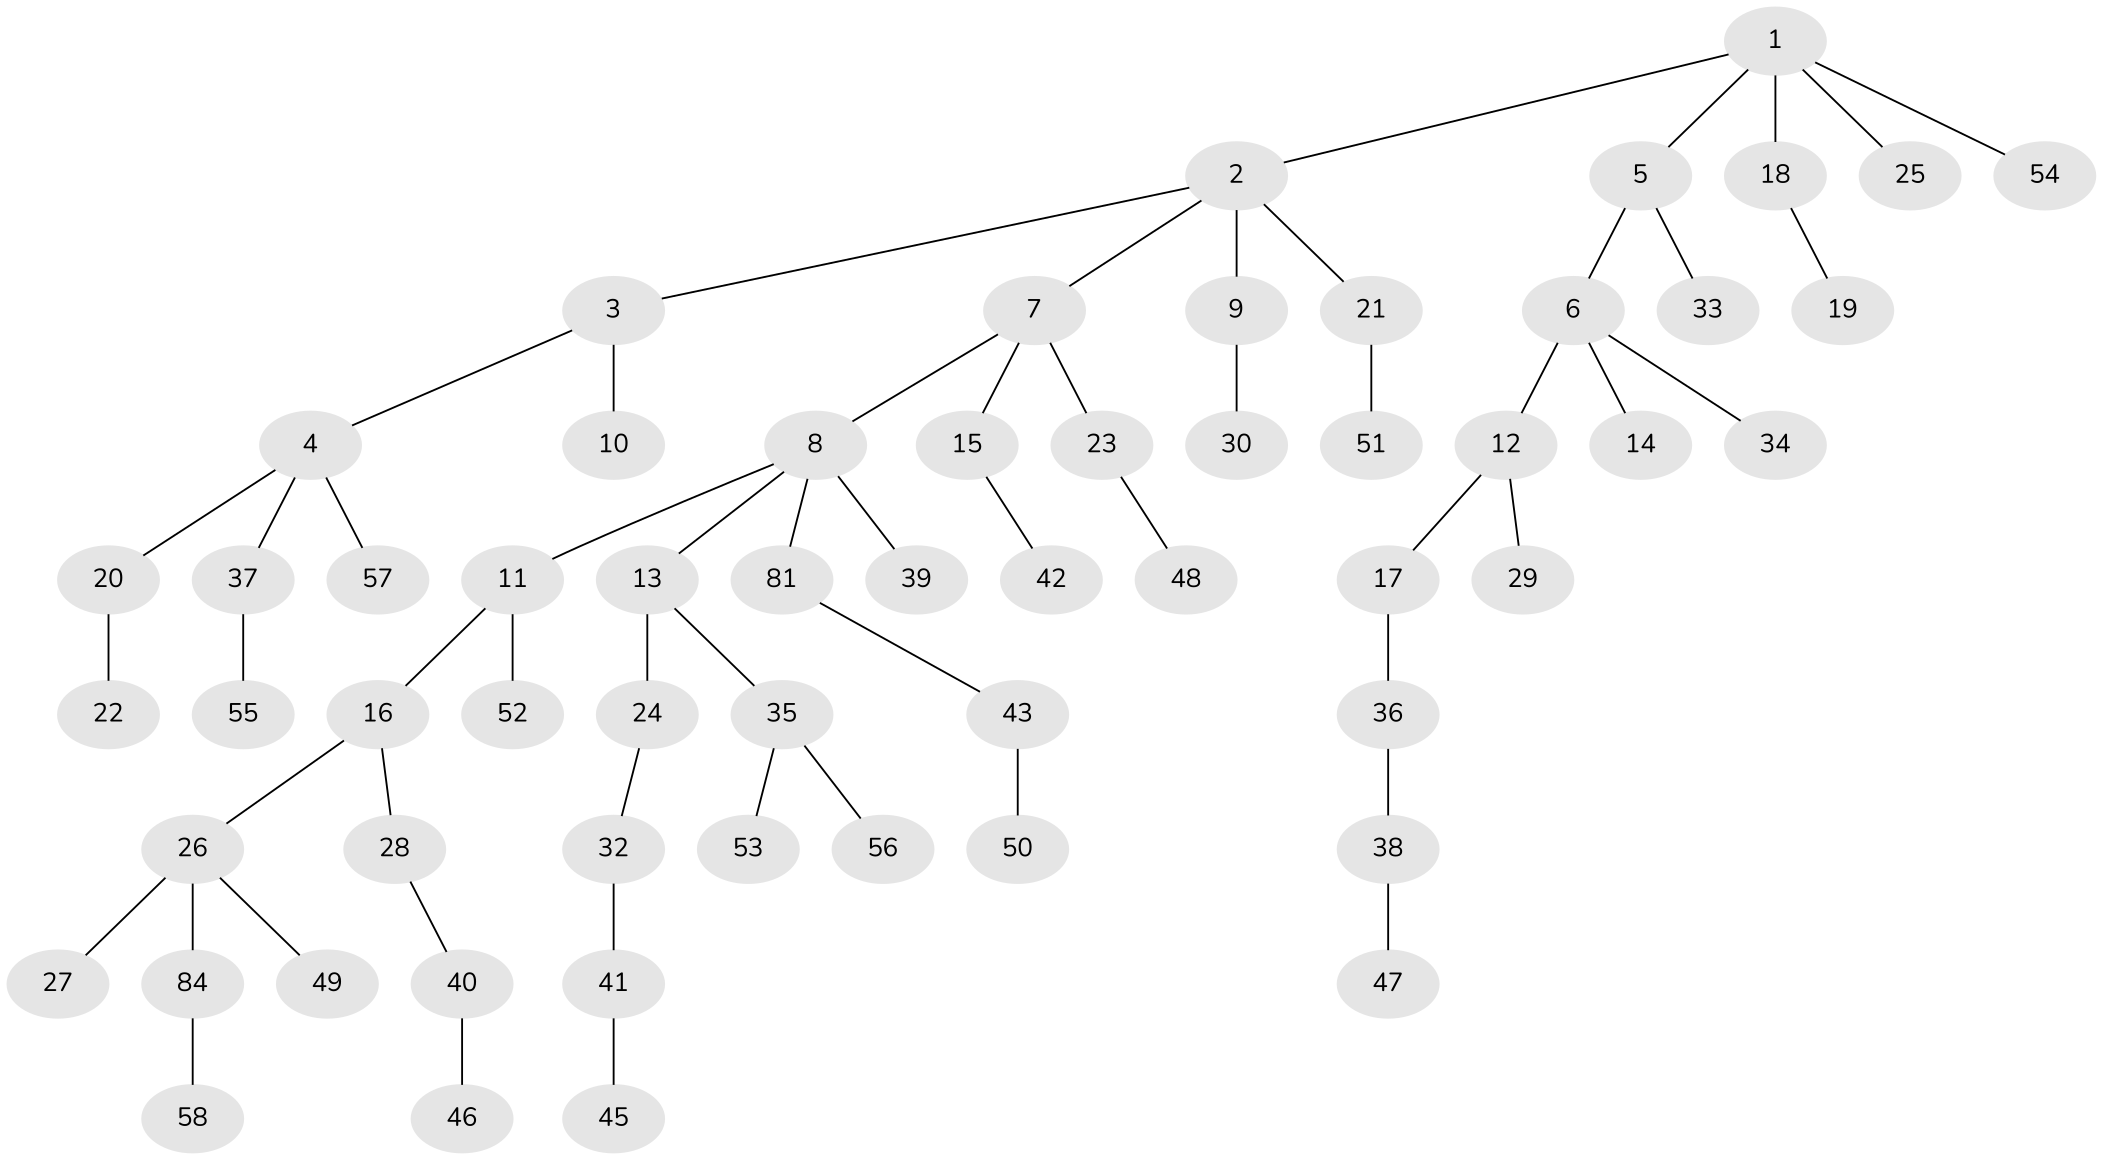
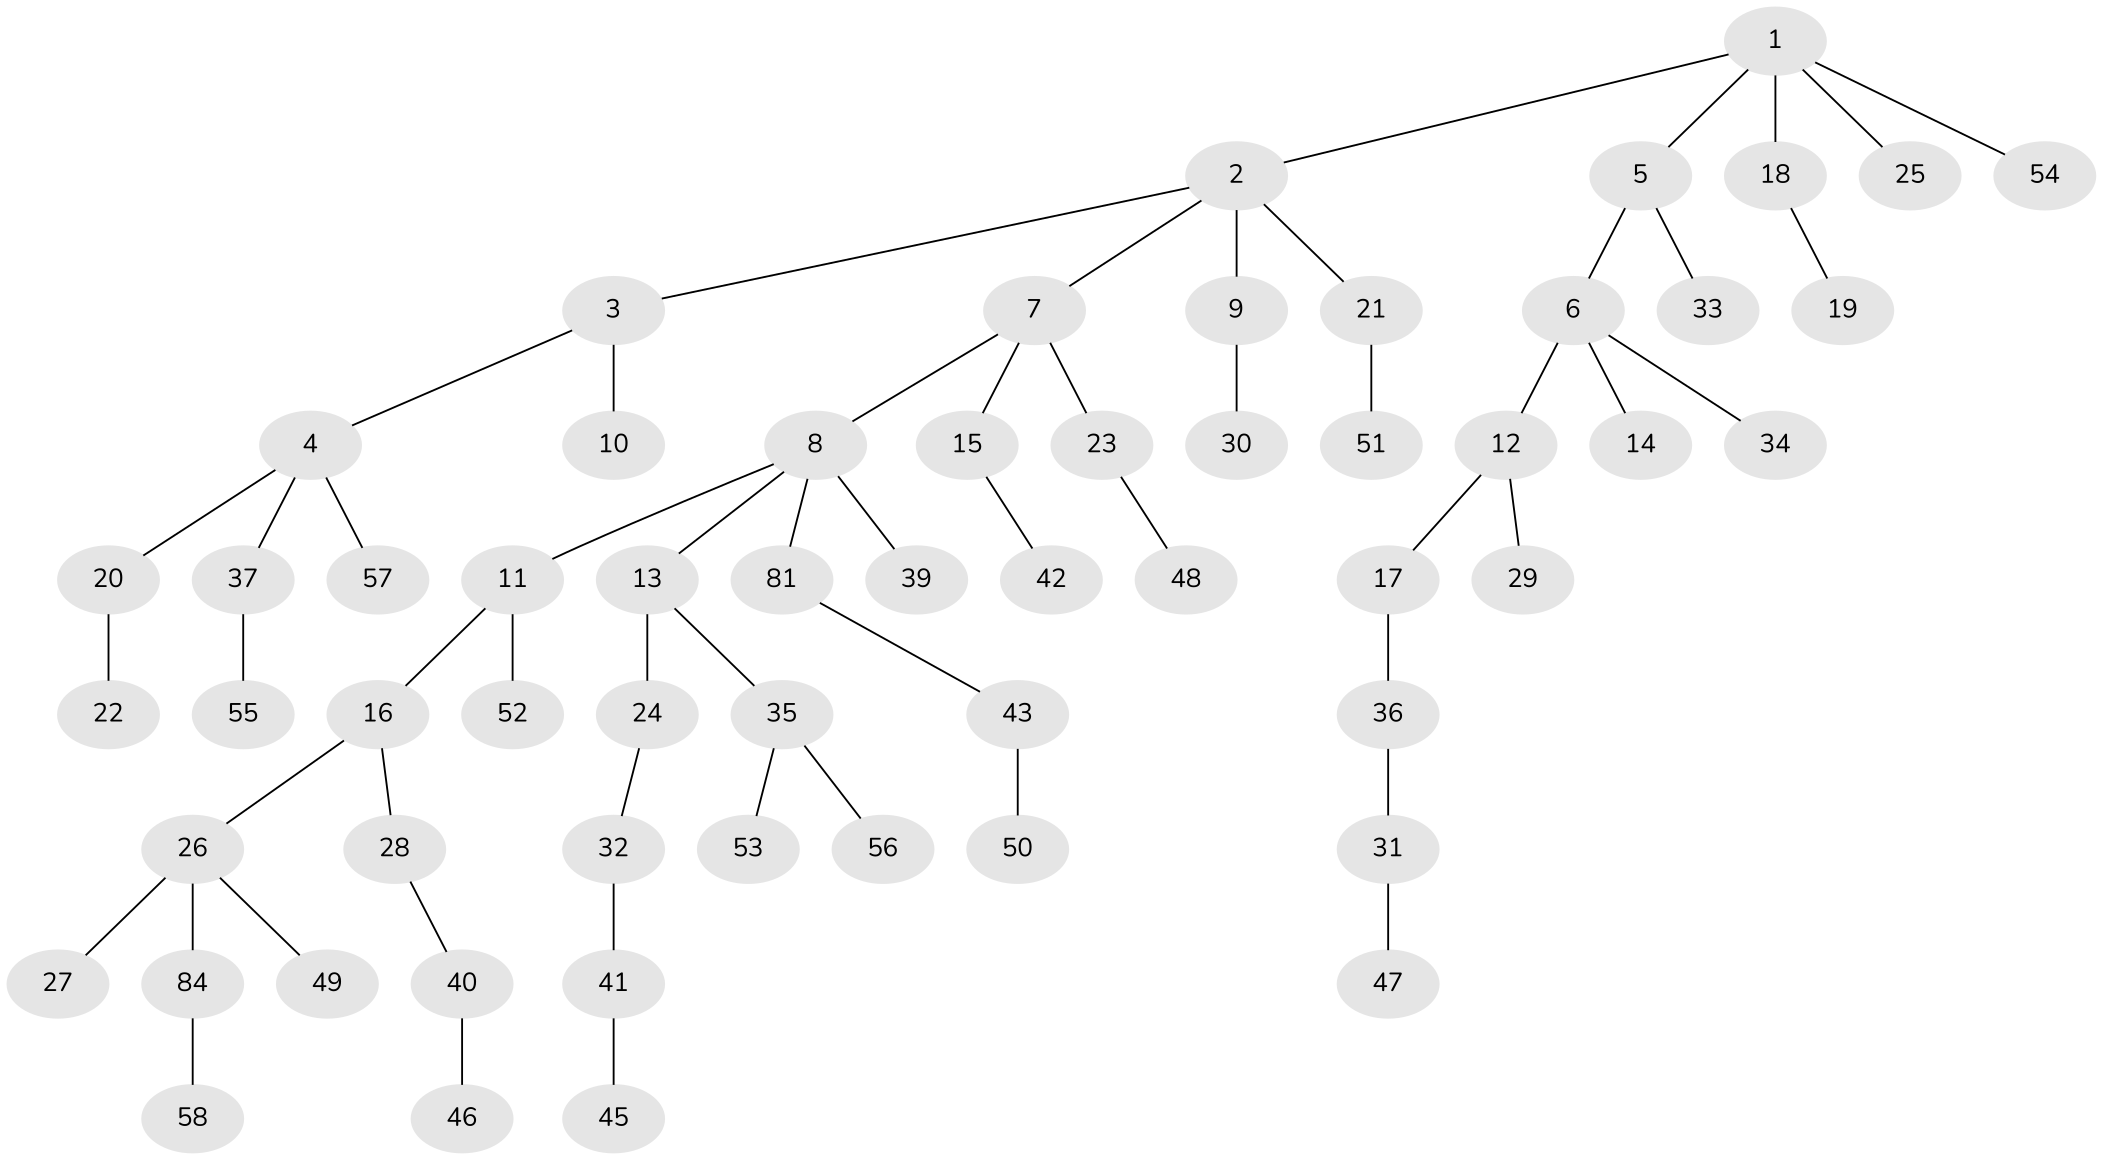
  graph {
    fontname=Nunito
    node [color=gray90 fontname=Nunito style=filled]
    edge [fontname=Nunito weight=1.0]
    1
    2
    5
    18
    25
    54
    3
    7
    9
    21
    6
    33
    19
    4
    10
    8
    15
    23
    30
    51
    20
    37
    57
    22
    55
    12
    14
    34
    17
    29
    11
    13
    n33 [label=81]
    39
    42
    48
    16
    52
    24
    35
    43
    26
    28
    36
    32
    53
    56
    27
    n49 [label=84]
    49
    40
-   38
+   38 [label=31]
    41
    58
    46
    50
    45
    47
    1 -- 2
    1 -- 5
    1 -- 18
    1 -- 25
    1 -- 54
    2 -- 3
    2 -- 7
    2 -- 9
    2 -- 21
    5 -- 6
    5 -- 33
    18 -- 19
    3 -- 4
    3 -- 10
    7 -- 8
    7 -- 15
    7 -- 23
    9 -- 30 [weight=2.0]
    21 -- 51 [weight=2.0]
    6 -- 12
    6 -- 14
    6 -- 34
    4 -- 20
    4 -- 37
    4 -- 57
    8 -- 11
    8 -- 13
    8 -- n33
    8 -- 39 [weight=2.0]
    15 -- 42
    23 -- 48
    20 -- 22 [weight=4.0]
    37 -- 55
    12 -- 17
    12 -- 29
    17 -- 36
    11 -- 16
    11 -- 52
    13 -- 24
    13 -- 35
    n33 -- 43
    16 -- 26
    16 -- 28
    24 -- 32
    35 -- 53
    35 -- 56
    43 -- 50 [weight=2.0]
    26 -- 27
    26 -- n49 [weight=3.0]
    26 -- 49
    28 -- 40
    36 -- 38
    32 -- 41
    n49 -- 58
    40 -- 46
    38 -- 47
    41 -- 45
  }
